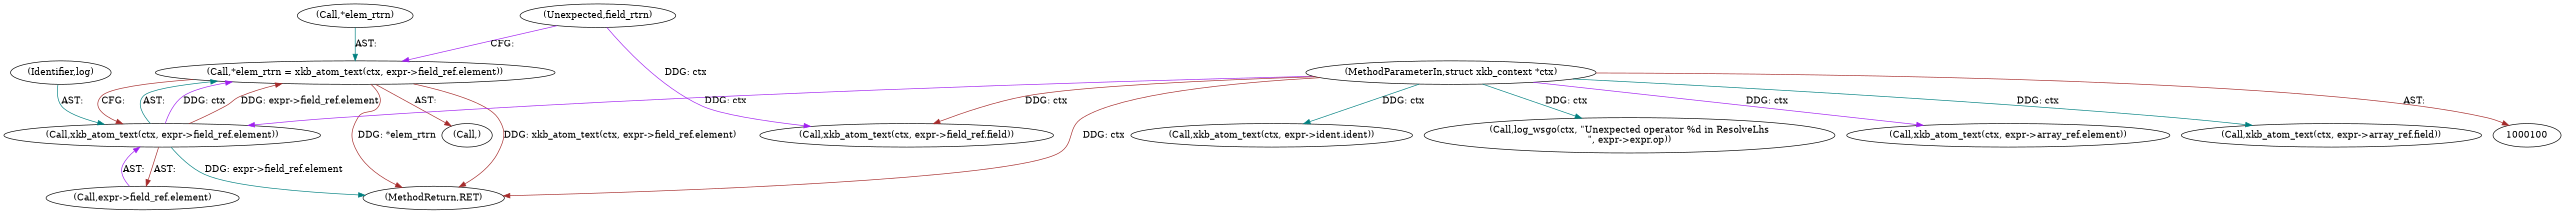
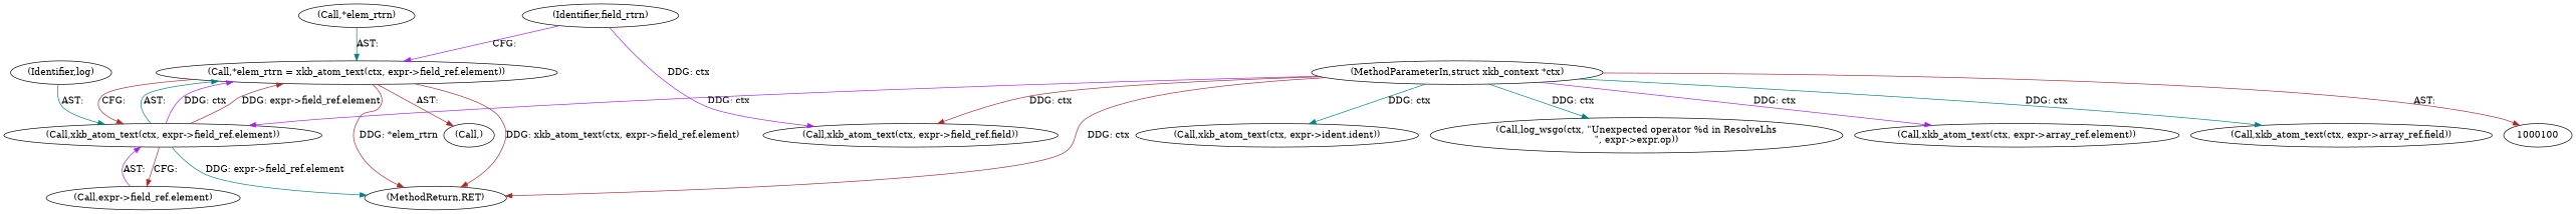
  digraph {
    edge [color=brown]
    n1 [label="(Call,*elem_rtrn = xkb_atom_text(ctx, expr->field_ref.element))"]
    n2 [label="(Call,xkb_atom_text(ctx, expr->field_ref.element))"]
    n3 [label="(MethodReturn,RET)"]
    n4 [label="(Call,)"]
    n5 [label="(Call,expr->field_ref.element)"]
    n6 [label="(Call,xkb_atom_text(ctx, expr->field_ref.field))"]
    n7 [label="(MethodParameterIn,struct xkb_context *ctx)"]
    n8 [label="(Call,xkb_atom_text(ctx, expr->ident.ident))"]
    n9 [label="(Call,log_wsgo(ctx, \"Unexpected operator %d in ResolveLhs\n\", expr->expr.op))"]
    n10 [label="(Call,xkb_atom_text(ctx, expr->array_ref.element))"]
    n11 [label="(Call,xkb_atom_text(ctx, expr->array_ref.field))"]
    1000100
-   n13 [label="(Unexpected,field_rtrn)"]
+   n13 [label="(Identifier,field_rtrn)"]
    n14 [label="(Call,*elem_rtrn)"]
    n15 [label="(Identifier,log)"]
    n1 -> n2 [label="CFG: "]
    n1 -> n3 [label="DDG: xkb_atom_text(ctx, expr->field_ref.element)"]
    n1 -> n3 [label="DDG: *elem_rtrn"]
    n1 -> n4 [label="AST: "]
    n2 -> n1 [color=teal label="AST: "]
    n2 -> n1 [color=purple label="DDG: ctx"]
    n2 -> n1 [label="DDG: expr->field_ref.element"]
    n2 -> n3 [color=teal label="DDG: expr->field_ref.element"]
-   n2 -> n5 [label="AST: "]
+   n2 -> n5 [label="CFG: "]
    n5 -> n2 [color=purple label="AST: "]
    n7 -> n2 [color=purple label="DDG: ctx"]
    n7 -> n3 [label="DDG: ctx"]
    n7 -> n6 [label="DDG: ctx"]
    n7 -> n8 [color=teal label="DDG: ctx"]
    n7 -> n9 [color=teal label="DDG: ctx"]
    n7 -> n10 [color=purple label="DDG: ctx"]
    n7 -> n11 [color=teal label="DDG: ctx"]
    n7 -> 1000100 [label="AST: "]
    n13 -> n1 [color=purple label="CFG: "]
    n13 -> n6 [color=purple label="DDG: ctx"]
    n14 -> n1 [color=teal label="AST: "]
    n15 -> n2 [color=teal label="AST: "]
  }
